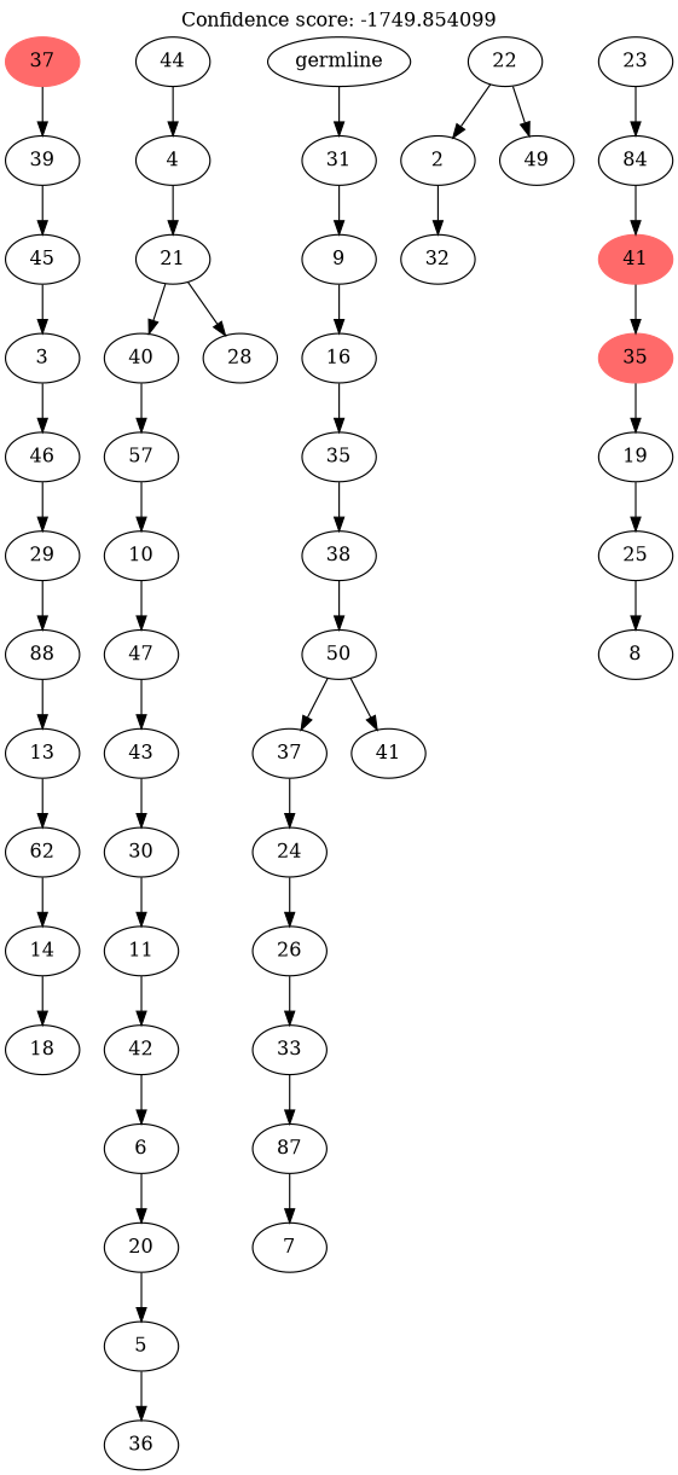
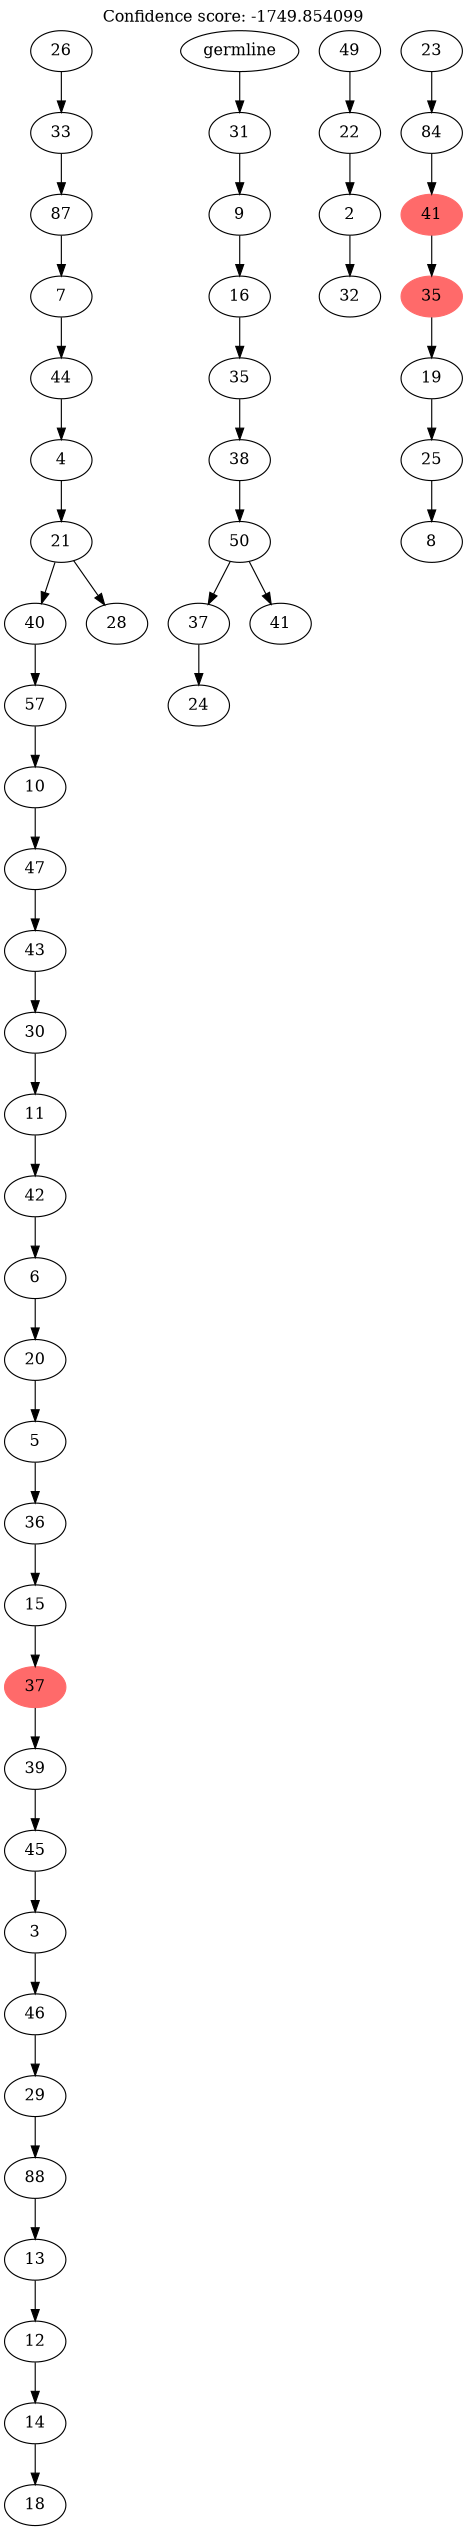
  digraph {
    label="Confidence score: -1749.854099"
    labelloc=t
    n1 [label=14]
    n2 [label=18]
-   n3 [label=62]
+   n3 [label=12]
    n4 [label=13]
    n5 [label=88]
    n6 [label=29]
    n7 [label=46]
    n8 [label=3]
    n9 [label=45]
    n10 [label=39]
    n11 [color=indianred1 label=37 style=filled]
+   n12 [label=15]
    n13 [label=36]
    n14 [label=5]
    n15 [label=20]
    n16 [label=6]
    n17 [label=42]
    n18 [label=11]
    n19 [label=30]
    n20 [label=43]
    n21 [label=47]
    n22 [label=10]
    n23 [label=57]
    n24 [label=40]
    n25 [label=21]
    n26 [label=28]
    n27 [label=4]
    n28 [label=44]
    n29 [label=7]
    n30 [label=87]
    n31 [label=33]
    n32 [label=26]
    n33 [label=24]
    n34 [label=37]
    n35 [label=2]
    n36 [label=32]
    n37 [label=22]
    n38 [label=49]
    n39 [label=25]
    n40 [label=8]
    n41 [label=19]
    n42 [color=indianred1 label=35 style=filled]
    n43 [color=indianred1 label=41 style=filled]
    n44 [label=84]
    n45 [label=23]
    n46 [label=41]
    n47 [label=50]
    n48 [label=38]
    n49 [label=35]
    n50 [label=16]
    n51 [label=9]
    n52 [label=31]
    n53 [label=germline]
    n1 -> n2
    n3 -> n1
    n4 -> n3
    n5 -> n4
    n6 -> n5
    n7 -> n6
    n8 -> n7
    n9 -> n8
    n10 -> n9
    n11 -> n10
+   n12 -> n11
+   n13 -> n12
    n14 -> n13
    n15 -> n14
    n16 -> n15
    n17 -> n16
    n18 -> n17
    n19 -> n18
    n20 -> n19
    n21 -> n20
    n22 -> n21
    n23 -> n22
    n24 -> n23
    n25 -> n24
    n25 -> n26
    n27 -> n25
    n28 -> n27
+   n29 -> n28
    n30 -> n29
    n31 -> n30
    n32 -> n31
-   n33 -> n32
    n34 -> n33
    n35 -> n36
    n37 -> n35
-   n37 -> n38
+   n38 -> n37
    n39 -> n40
    n41 -> n39
    n42 -> n41
    n43 -> n42
    n44 -> n43
    n45 -> n44
    n47 -> n34
    n47 -> n46
    n48 -> n47
    n49 -> n48
    n50 -> n49
    n51 -> n50
    n52 -> n51
    n53 -> n52
  }
